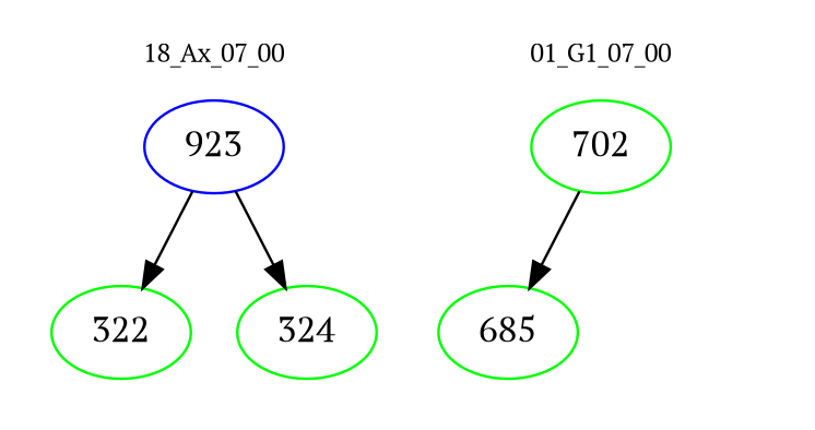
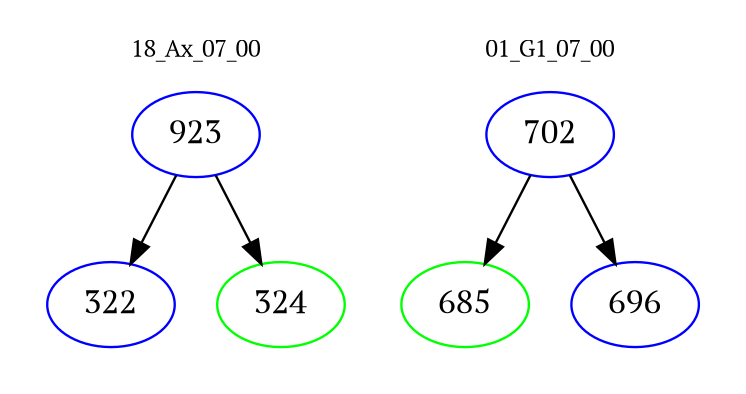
  digraph {
    fontname="PT Serif"
    node [color=blue fontname="PT Serif"]
    edge [color=black fontname="PT Serif"]
    n1 [label=923]
-   n2 [color=green label=322]
+   n2 [label=322]
    n3 [color=green label=324]
-   n4 [color=green label=702]
+   n4 [label=702]
    n5 [color=green label=685]
+   n6 [label=696]
    subgraph cluster_1 {
      color=white
      fontsize=10
      label="18_Ax_07_00"
      n1
      n2
      n3
    }
    subgraph cluster_2 {
      color=white
      fontsize=10
      label="01_G1_07_00"
      n4
      n5
+     n6
    }
    n1 -> n2
    n1 -> n3
    n4 -> n5
+   n4 -> n6
  }
